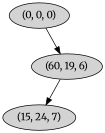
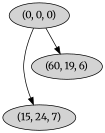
  digraph {
    fontname=Merriweather
    node [fillcolor=lightgrey fontname=Merriweather style=filled]
    edge [fontname=Merriweather]
    "(0, 0, 0)"
    "(15, 24, 7)"
    n3 [label="(60, 19, 6)"]
-   n3 -> "(15, 24, 7)"
+   "(0, 0, 0)" -> "(15, 24, 7)"
    "(0, 0, 0)" -> n3
  }
